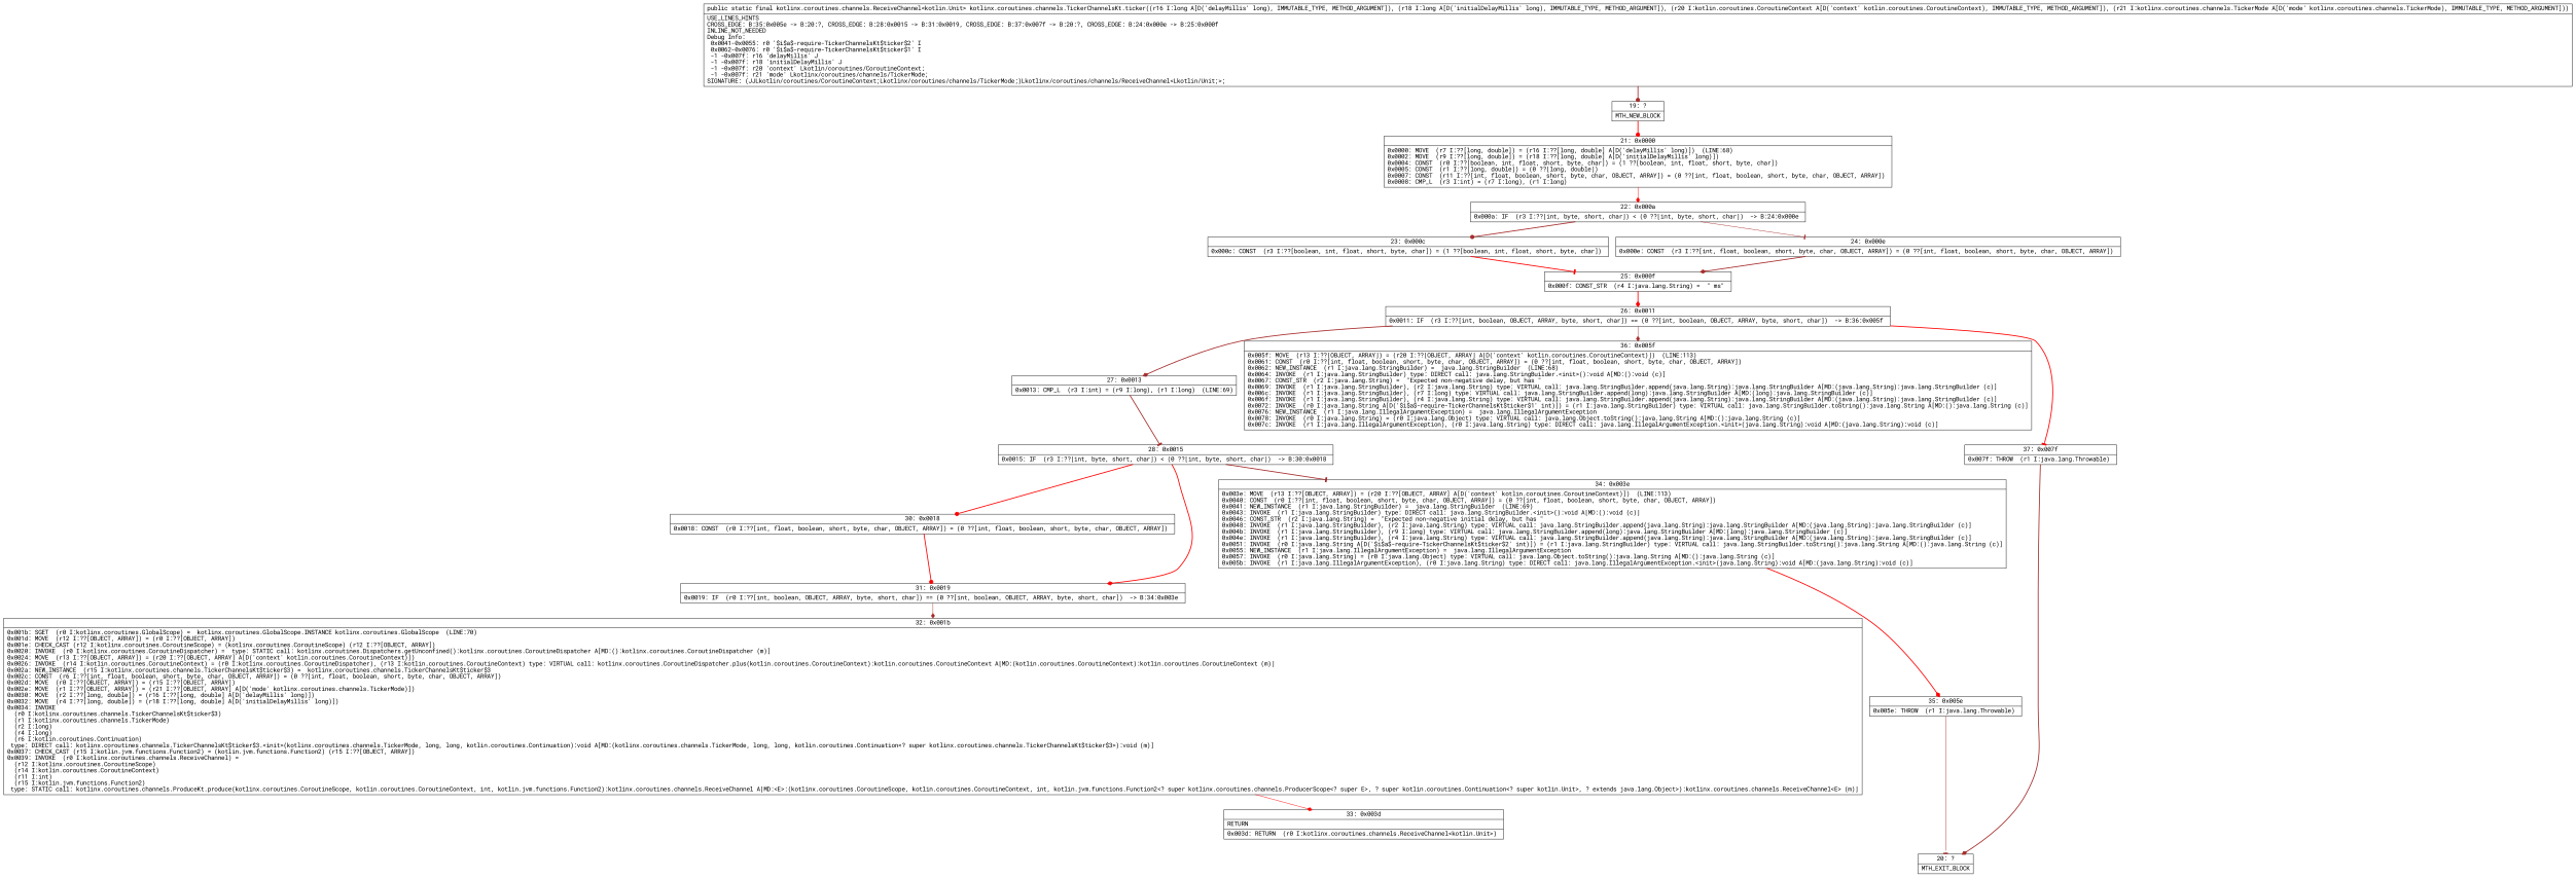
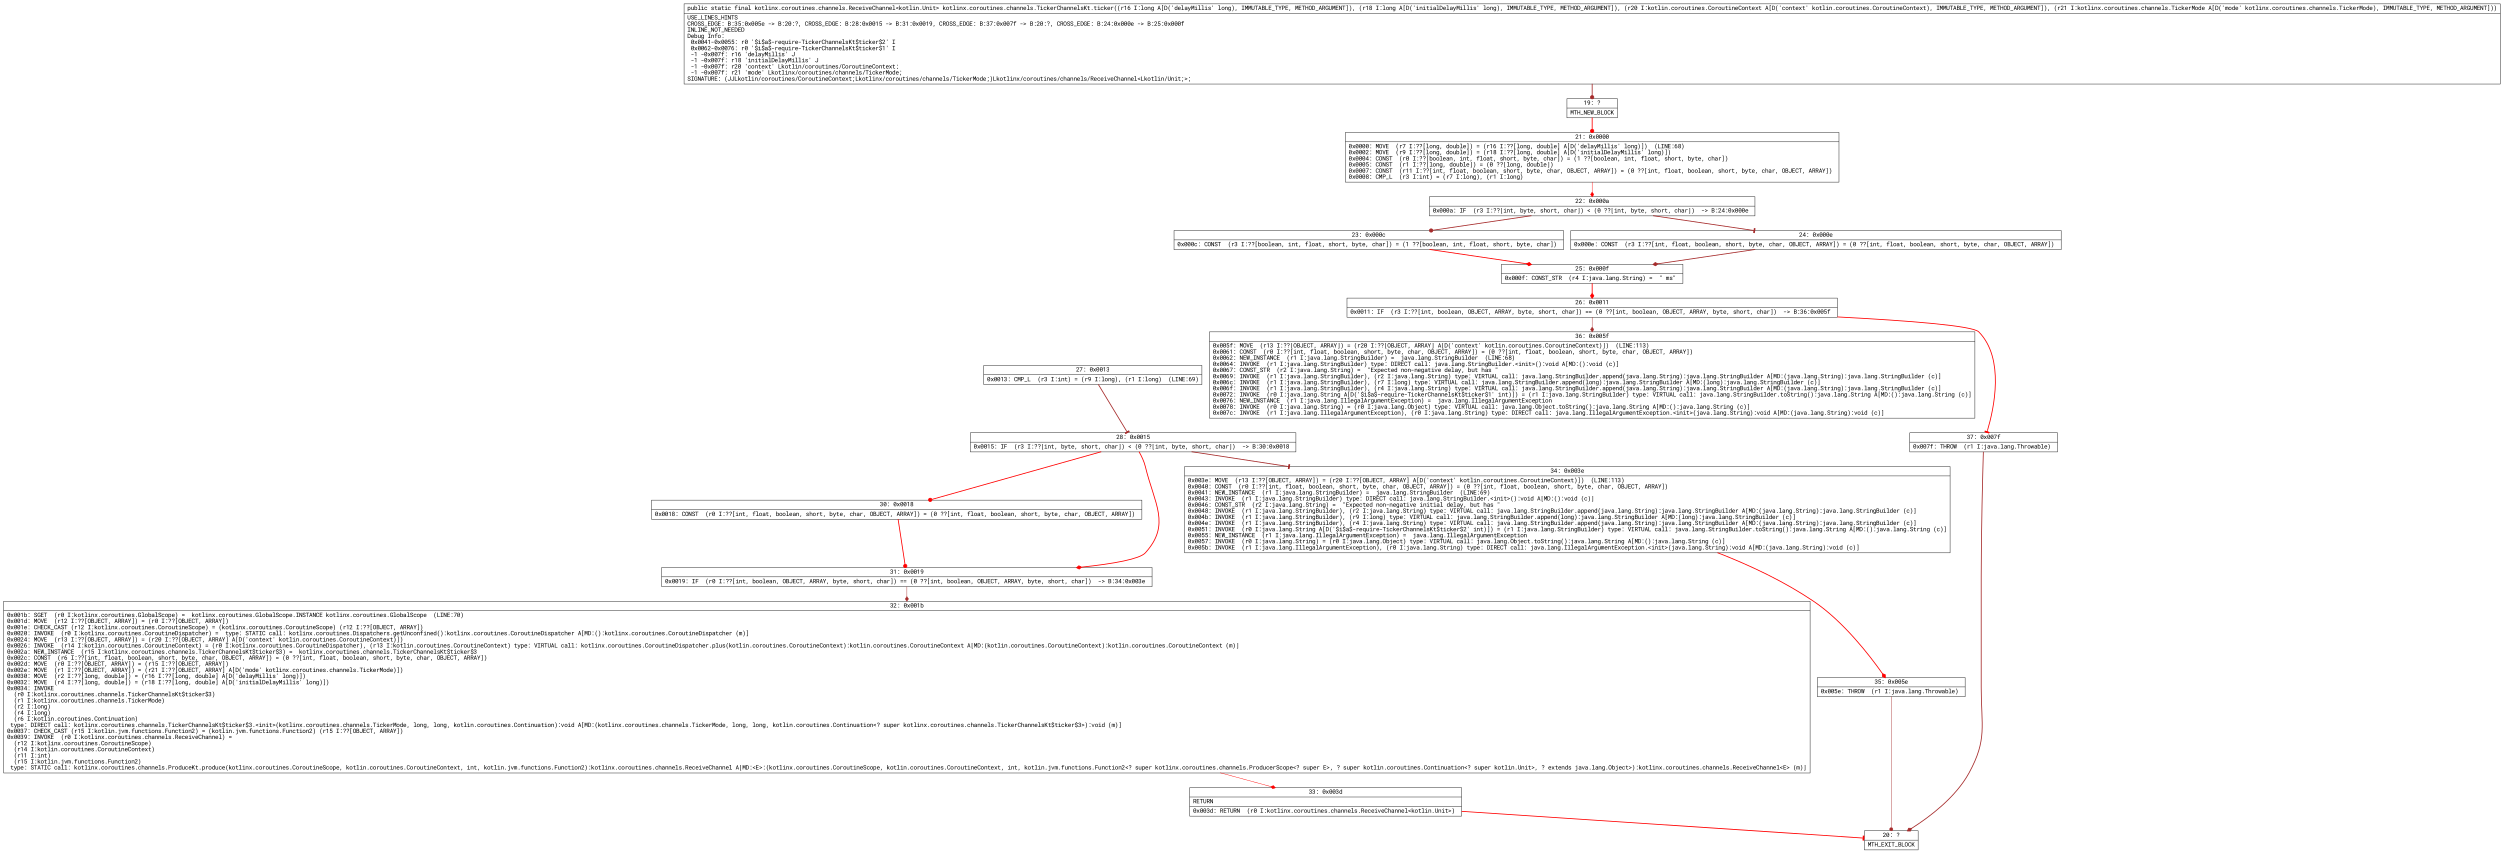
  digraph {
    fontname="Roboto Mono"
    node [fontname="Roboto Mono" shape=record]
    edge [arrowhead=diamond color=red fontname="Roboto Mono" style=bold]
    n1 [label="{19\:\ ?|MTH_NEW_BLOCK\l}"]
    n2 [label="{21\:\ 0x0000|0x0000: MOVE  (r7 I:??[long, double]) = (r16 I:??[long, double] A[D('delayMillis' long)])  (LINE:68)\l0x0002: MOVE  (r9 I:??[long, double]) = (r18 I:??[long, double] A[D('initialDelayMillis' long)]) \l0x0004: CONST  (r0 I:??[boolean, int, float, short, byte, char]) = (1 ??[boolean, int, float, short, byte, char]) \l0x0005: CONST  (r1 I:??[long, double]) = (0 ??[long, double]) \l0x0007: CONST  (r11 I:??[int, float, boolean, short, byte, char, OBJECT, ARRAY]) = (0 ??[int, float, boolean, short, byte, char, OBJECT, ARRAY]) \l0x0008: CMP_L  (r3 I:int) = (r7 I:long), (r1 I:long) \l}"]
    n3 [label="{22\:\ 0x000a|0x000a: IF  (r3 I:??[int, byte, short, char]) \< (0 ??[int, byte, short, char])  \-\> B:24:0x000e \l}"]
    n4 [label="{23\:\ 0x000c|0x000c: CONST  (r3 I:??[boolean, int, float, short, byte, char]) = (1 ??[boolean, int, float, short, byte, char]) \l}"]
    n5 [label="{24\:\ 0x000e|0x000e: CONST  (r3 I:??[int, float, boolean, short, byte, char, OBJECT, ARRAY]) = (0 ??[int, float, boolean, short, byte, char, OBJECT, ARRAY]) \l}"]
    n6 [label="{25\:\ 0x000f|0x000f: CONST_STR  (r4 I:java.lang.String) =  \" ms\" \l}"]
    n7 [label="{26\:\ 0x0011|0x0011: IF  (r3 I:??[int, boolean, OBJECT, ARRAY, byte, short, char]) == (0 ??[int, boolean, OBJECT, ARRAY, byte, short, char])  \-\> B:36:0x005f \l}"]
    n8 [label="{27\:\ 0x0013|0x0013: CMP_L  (r3 I:int) = (r9 I:long), (r1 I:long)  (LINE:69)\l}"]
    n9 [label="{36\:\ 0x005f|0x005f: MOVE  (r13 I:??[OBJECT, ARRAY]) = (r20 I:??[OBJECT, ARRAY] A[D('context' kotlin.coroutines.CoroutineContext)])  (LINE:113)\l0x0061: CONST  (r0 I:??[int, float, boolean, short, byte, char, OBJECT, ARRAY]) = (0 ??[int, float, boolean, short, byte, char, OBJECT, ARRAY]) \l0x0062: NEW_INSTANCE  (r1 I:java.lang.StringBuilder) =  java.lang.StringBuilder  (LINE:68)\l0x0064: INVOKE  (r1 I:java.lang.StringBuilder) type: DIRECT call: java.lang.StringBuilder.\<init\>():void A[MD:():void (c)]\l0x0067: CONST_STR  (r2 I:java.lang.String) =  \"Expected non\-negative delay, but has \" \l0x0069: INVOKE  (r1 I:java.lang.StringBuilder), (r2 I:java.lang.String) type: VIRTUAL call: java.lang.StringBuilder.append(java.lang.String):java.lang.StringBuilder A[MD:(java.lang.String):java.lang.StringBuilder (c)]\l0x006c: INVOKE  (r1 I:java.lang.StringBuilder), (r7 I:long) type: VIRTUAL call: java.lang.StringBuilder.append(long):java.lang.StringBuilder A[MD:(long):java.lang.StringBuilder (c)]\l0x006f: INVOKE  (r1 I:java.lang.StringBuilder), (r4 I:java.lang.String) type: VIRTUAL call: java.lang.StringBuilder.append(java.lang.String):java.lang.StringBuilder A[MD:(java.lang.String):java.lang.StringBuilder (c)]\l0x0072: INVOKE  (r0 I:java.lang.String A[D('$i$a$\-require\-TickerChannelsKt$ticker$1' int)]) = (r1 I:java.lang.StringBuilder) type: VIRTUAL call: java.lang.StringBuilder.toString():java.lang.String A[MD:():java.lang.String (c)]\l0x0076: NEW_INSTANCE  (r1 I:java.lang.IllegalArgumentException) =  java.lang.IllegalArgumentException \l0x0078: INVOKE  (r0 I:java.lang.String) = (r0 I:java.lang.Object) type: VIRTUAL call: java.lang.Object.toString():java.lang.String A[MD:():java.lang.String (c)]\l0x007c: INVOKE  (r1 I:java.lang.IllegalArgumentException), (r0 I:java.lang.String) type: DIRECT call: java.lang.IllegalArgumentException.\<init\>(java.lang.String):void A[MD:(java.lang.String):void (c)]\l}"]
    n10 [label="{37\:\ 0x007f|0x007f: THROW  (r1 I:java.lang.Throwable) \l}"]
    n11 [label="{28\:\ 0x0015|0x0015: IF  (r3 I:??[int, byte, short, char]) \< (0 ??[int, byte, short, char])  \-\> B:30:0x0018 \l}"]
    n12 [label="{30\:\ 0x0018|0x0018: CONST  (r0 I:??[int, float, boolean, short, byte, char, OBJECT, ARRAY]) = (0 ??[int, float, boolean, short, byte, char, OBJECT, ARRAY]) \l}"]
    n13 [label="{31\:\ 0x0019|0x0019: IF  (r0 I:??[int, boolean, OBJECT, ARRAY, byte, short, char]) == (0 ??[int, boolean, OBJECT, ARRAY, byte, short, char])  \-\> B:34:0x003e \l}"]
    n14 [label="{34\:\ 0x003e|0x003e: MOVE  (r13 I:??[OBJECT, ARRAY]) = (r20 I:??[OBJECT, ARRAY] A[D('context' kotlin.coroutines.CoroutineContext)])  (LINE:113)\l0x0040: CONST  (r0 I:??[int, float, boolean, short, byte, char, OBJECT, ARRAY]) = (0 ??[int, float, boolean, short, byte, char, OBJECT, ARRAY]) \l0x0041: NEW_INSTANCE  (r1 I:java.lang.StringBuilder) =  java.lang.StringBuilder  (LINE:69)\l0x0043: INVOKE  (r1 I:java.lang.StringBuilder) type: DIRECT call: java.lang.StringBuilder.\<init\>():void A[MD:():void (c)]\l0x0046: CONST_STR  (r2 I:java.lang.String) =  \"Expected non\-negative initial delay, but has \" \l0x0048: INVOKE  (r1 I:java.lang.StringBuilder), (r2 I:java.lang.String) type: VIRTUAL call: java.lang.StringBuilder.append(java.lang.String):java.lang.StringBuilder A[MD:(java.lang.String):java.lang.StringBuilder (c)]\l0x004b: INVOKE  (r1 I:java.lang.StringBuilder), (r9 I:long) type: VIRTUAL call: java.lang.StringBuilder.append(long):java.lang.StringBuilder A[MD:(long):java.lang.StringBuilder (c)]\l0x004e: INVOKE  (r1 I:java.lang.StringBuilder), (r4 I:java.lang.String) type: VIRTUAL call: java.lang.StringBuilder.append(java.lang.String):java.lang.StringBuilder A[MD:(java.lang.String):java.lang.StringBuilder (c)]\l0x0051: INVOKE  (r0 I:java.lang.String A[D('$i$a$\-require\-TickerChannelsKt$ticker$2' int)]) = (r1 I:java.lang.StringBuilder) type: VIRTUAL call: java.lang.StringBuilder.toString():java.lang.String A[MD:():java.lang.String (c)]\l0x0055: NEW_INSTANCE  (r1 I:java.lang.IllegalArgumentException) =  java.lang.IllegalArgumentException \l0x0057: INVOKE  (r0 I:java.lang.String) = (r0 I:java.lang.Object) type: VIRTUAL call: java.lang.Object.toString():java.lang.String A[MD:():java.lang.String (c)]\l0x005b: INVOKE  (r1 I:java.lang.IllegalArgumentException), (r0 I:java.lang.String) type: DIRECT call: java.lang.IllegalArgumentException.\<init\>(java.lang.String):void A[MD:(java.lang.String):void (c)]\l}"]
    n15 [label="{32\:\ 0x001b|0x001b: SGET  (r0 I:kotlinx.coroutines.GlobalScope) =  kotlinx.coroutines.GlobalScope.INSTANCE kotlinx.coroutines.GlobalScope  (LINE:70)\l0x001d: MOVE  (r12 I:??[OBJECT, ARRAY]) = (r0 I:??[OBJECT, ARRAY]) \l0x001e: CHECK_CAST (r12 I:kotlinx.coroutines.CoroutineScope) = (kotlinx.coroutines.CoroutineScope) (r12 I:??[OBJECT, ARRAY]) \l0x0020: INVOKE  (r0 I:kotlinx.coroutines.CoroutineDispatcher) =  type: STATIC call: kotlinx.coroutines.Dispatchers.getUnconfined():kotlinx.coroutines.CoroutineDispatcher A[MD:():kotlinx.coroutines.CoroutineDispatcher (m)]\l0x0024: MOVE  (r13 I:??[OBJECT, ARRAY]) = (r20 I:??[OBJECT, ARRAY] A[D('context' kotlin.coroutines.CoroutineContext)]) \l0x0026: INVOKE  (r14 I:kotlin.coroutines.CoroutineContext) = (r0 I:kotlinx.coroutines.CoroutineDispatcher), (r13 I:kotlin.coroutines.CoroutineContext) type: VIRTUAL call: kotlinx.coroutines.CoroutineDispatcher.plus(kotlin.coroutines.CoroutineContext):kotlin.coroutines.CoroutineContext A[MD:(kotlin.coroutines.CoroutineContext):kotlin.coroutines.CoroutineContext (m)]\l0x002a: NEW_INSTANCE  (r15 I:kotlinx.coroutines.channels.TickerChannelsKt$ticker$3) =  kotlinx.coroutines.channels.TickerChannelsKt$ticker$3 \l0x002c: CONST  (r6 I:??[int, float, boolean, short, byte, char, OBJECT, ARRAY]) = (0 ??[int, float, boolean, short, byte, char, OBJECT, ARRAY]) \l0x002d: MOVE  (r0 I:??[OBJECT, ARRAY]) = (r15 I:??[OBJECT, ARRAY]) \l0x002e: MOVE  (r1 I:??[OBJECT, ARRAY]) = (r21 I:??[OBJECT, ARRAY] A[D('mode' kotlinx.coroutines.channels.TickerMode)]) \l0x0030: MOVE  (r2 I:??[long, double]) = (r16 I:??[long, double] A[D('delayMillis' long)]) \l0x0032: MOVE  (r4 I:??[long, double]) = (r18 I:??[long, double] A[D('initialDelayMillis' long)]) \l0x0034: INVOKE  \l  (r0 I:kotlinx.coroutines.channels.TickerChannelsKt$ticker$3)\l  (r1 I:kotlinx.coroutines.channels.TickerMode)\l  (r2 I:long)\l  (r4 I:long)\l  (r6 I:kotlin.coroutines.Continuation)\l type: DIRECT call: kotlinx.coroutines.channels.TickerChannelsKt$ticker$3.\<init\>(kotlinx.coroutines.channels.TickerMode, long, long, kotlin.coroutines.Continuation):void A[MD:(kotlinx.coroutines.channels.TickerMode, long, long, kotlin.coroutines.Continuation\<? super kotlinx.coroutines.channels.TickerChannelsKt$ticker$3\>):void (m)]\l0x0037: CHECK_CAST (r15 I:kotlin.jvm.functions.Function2) = (kotlin.jvm.functions.Function2) (r15 I:??[OBJECT, ARRAY]) \l0x0039: INVOKE  (r0 I:kotlinx.coroutines.channels.ReceiveChannel) = \l  (r12 I:kotlinx.coroutines.CoroutineScope)\l  (r14 I:kotlin.coroutines.CoroutineContext)\l  (r11 I:int)\l  (r15 I:kotlin.jvm.functions.Function2)\l type: STATIC call: kotlinx.coroutines.channels.ProduceKt.produce(kotlinx.coroutines.CoroutineScope, kotlin.coroutines.CoroutineContext, int, kotlin.jvm.functions.Function2):kotlinx.coroutines.channels.ReceiveChannel A[MD:\<E\>:(kotlinx.coroutines.CoroutineScope, kotlin.coroutines.CoroutineContext, int, kotlin.jvm.functions.Function2\<? super kotlinx.coroutines.channels.ProducerScope\<? super E\>, ? super kotlin.coroutines.Continuation\<? super kotlin.Unit\>, ? extends java.lang.Object\>):kotlinx.coroutines.channels.ReceiveChannel\<E\> (m)]\l}"]
    n16 [label="{33\:\ 0x003d|RETURN\l|0x003d: RETURN  (r0 I:kotlinx.coroutines.channels.ReceiveChannel\<kotlin.Unit\>) \l}"]
    n17 [label="{35\:\ 0x005e|0x005e: THROW  (r1 I:java.lang.Throwable) \l}"]
    n18 [label="{20\:\ ?|MTH_EXIT_BLOCK\l}"]
    n19 [label="{public static final kotlinx.coroutines.channels.ReceiveChannel\<kotlin.Unit\> kotlinx.coroutines.channels.TickerChannelsKt.ticker((r16 I:long A[D('delayMillis' long), IMMUTABLE_TYPE, METHOD_ARGUMENT]), (r18 I:long A[D('initialDelayMillis' long), IMMUTABLE_TYPE, METHOD_ARGUMENT]), (r20 I:kotlin.coroutines.CoroutineContext A[D('context' kotlin.coroutines.CoroutineContext), IMMUTABLE_TYPE, METHOD_ARGUMENT]), (r21 I:kotlinx.coroutines.channels.TickerMode A[D('mode' kotlinx.coroutines.channels.TickerMode), IMMUTABLE_TYPE, METHOD_ARGUMENT]))  | USE_LINES_HINTS\lCROSS_EDGE: B:35:0x005e \-\> B:20:?, CROSS_EDGE: B:28:0x0015 \-\> B:31:0x0019, CROSS_EDGE: B:37:0x007f \-\> B:20:?, CROSS_EDGE: B:24:0x000e \-\> B:25:0x000f\lINLINE_NOT_NEEDED\lDebug Info:\l  0x0041\-0x0055: r0 '$i$a$\-require\-TickerChannelsKt$ticker$2' I\l  0x0062\-0x0076: r0 '$i$a$\-require\-TickerChannelsKt$ticker$1' I\l  \-1 \-0x007f: r16 'delayMillis' J\l  \-1 \-0x007f: r18 'initialDelayMillis' J\l  \-1 \-0x007f: r20 'context' Lkotlin\/coroutines\/CoroutineContext;\l  \-1 \-0x007f: r21 'mode' Lkotlinx\/coroutines\/channels\/TickerMode;\lSIGNATURE: (JJLkotlin\/coroutines\/CoroutineContext;Lkotlinx\/coroutines\/channels\/TickerMode;)Lkotlinx\/coroutines\/channels\/ReceiveChannel\<Lkotlin\/Unit;\>;\l}"]
    n1 -> n2 [arrowhead=dot]
    n2 -> n3 [style=solid]
    n3 -> n4 [arrowhead=dot color=brown]
-   n3 -> n5 [arrowhead=tee color=brown style=solid]
-   n4 -> n6 [arrowhead=tee]
+   n3 -> n5 [arrowhead=tee color=brown]
+   n4 -> n6
    n5 -> n6 [color=brown]
    n6 -> n7
-   n7 -> n8 [color=brown]
    n7 -> n9 [color=brown style=solid]
    n7 -> n10 [arrowhead=tee]
    n8 -> n11 [arrowhead=tee color=brown]
    n10 -> n18 [color=brown]
    n11 -> n12 [arrowhead=dot]
    n11 -> n13
    n11 -> n14 [arrowhead=tee color=brown]
    n12 -> n13 [arrowhead=dot]
    n13 -> n15 [color=brown style=solid]
    n14 -> n17
    n15 -> n16 [style=solid]
-   n17 -> n18 [arrowhead=tee color=brown style=solid]
+   n16 -> n18 [arrowhead=tee]
+   n17 -> n18 [arrowhead=dot color=brown style=solid]
    n19 -> n1 [arrowhead=dot color=brown]
  }
